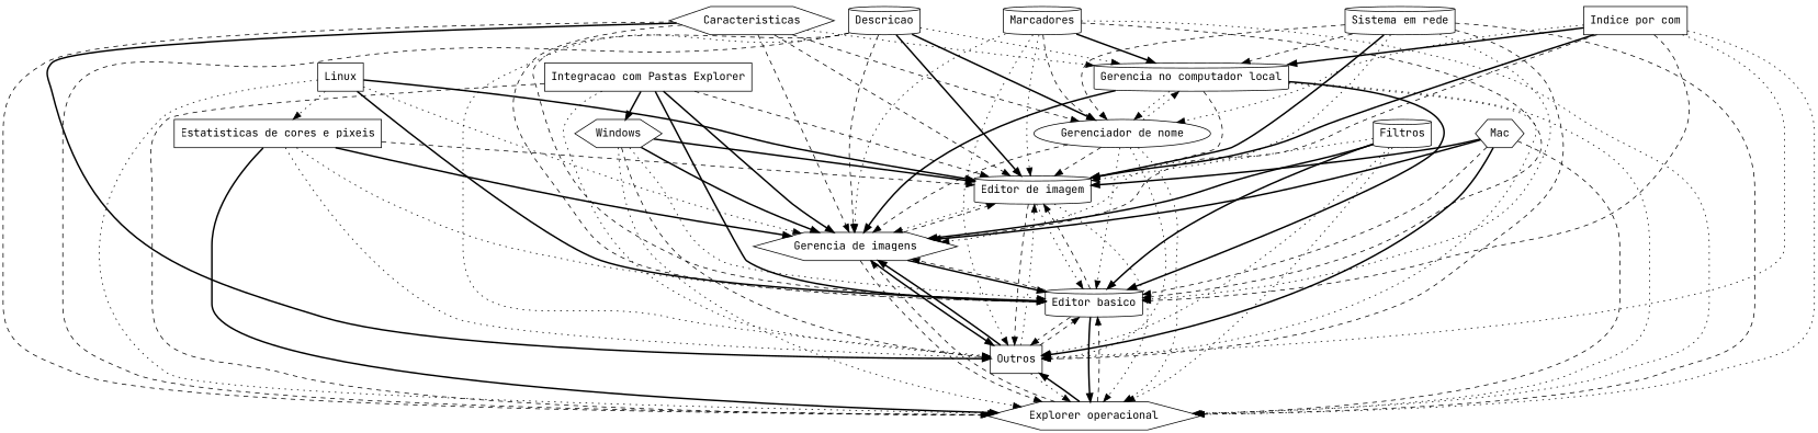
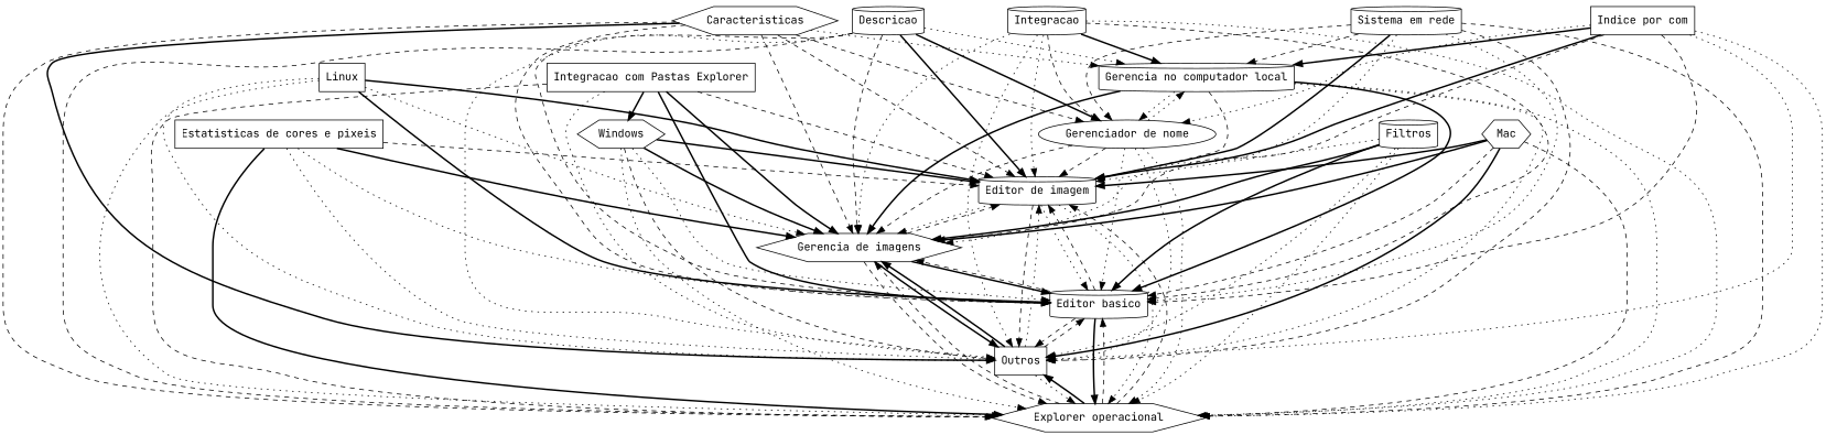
  digraph {
    fontname="JetBrains Mono"
    rankdir=TB
    node [fontname="JetBrains Mono" shape=cylinder]
    edge [arrowhead=normal fontname="JetBrains Mono" style=dotted]
    n1 [label="Editor de imagem"]
    n2 [label="Gerencia de imagens" shape=hexagon]
    n3 [label="Explorer operacional" shape=hexagon]
    n4 [label=Outros shape=box]
    n5 [label="Editor basico"]
    n6 [label=Caracteristicas shape=hexagon]
    n7 [label="Gerencia no computador local"]
    n8 [label="Gerenciador de nome" shape=ellipse]
    n9 [label="Integracao com Pastas Explorer" shape=box]
    n10 [label=Windows shape=hexagon]
    n11 [label=Descricao]
    n12 [label="Estatisticas de cores e pixeis" shape=box]
    n13 [label=Linux shape=box]
    n14 [label="Sistema em rede"]
    n15 [label=Filtros]
    n16 [label=Mac shape=hexagon]
    n17 [label="Indice por com" shape=box]
-   n18 [label=Marcadores]
+   n18 [label=Integracao]
    n1 -> n2
    n1 -> n3
    n1 -> n4 [style=dashed]
    n1 -> n5
    n2 -> n1 [style=dashed]
    n2 -> n3 [style=dashed]
    n2 -> n4 [style=bold]
    n2 -> n5 [style=bold]
+   n3 -> n1 [style=dashed]
    n3 -> n2 [style=dashed]
    n3 -> n4 [style=bold]
    n3 -> n5 [style=dashed]
    n4 -> n1
    n4 -> n2 [style=bold]
    n4 -> n3
    n4 -> n5 [style=dashed]
    n5 -> n1 [style=dashed]
    n5 -> n2 [style=dashed]
    n5 -> n3 [style=bold]
    n5 -> n4 [style=dashed]
    n6 -> n1 [style=dashed]
    n6 -> n2 [style=dashed]
    n6 -> n3 [style=dashed]
    n6 -> n4 [style=bold]
    n6 -> n5 [style=dashed]
    n6 -> n7
    n6 -> n8 [style=dashed]
    n7 -> n1 [style=dashed]
    n7 -> n2 [style=bold]
    n7 -> n3
    n7 -> n4
    n7 -> n5 [style=bold]
    n7 -> n8
    n8 -> n1 [style=dashed]
    n8 -> n2 [style=dashed]
    n8 -> n3
    n8 -> n4
    n8 -> n5
    n8 -> n7
    n9 -> n1 [style=dashed]
    n9 -> n2 [style=bold]
    n9 -> n3 [style=dashed]
    n9 -> n4
    n9 -> n5 [style=bold]
    n9 -> n10 [style=bold]
    n10 -> n1 [style=bold]
    n10 -> n2 [style=bold]
    n10 -> n3
    n10 -> n4 [style=dashed]
    n10 -> n5
    n11 -> n1 [style=bold]
    n11 -> n2 [style=dashed]
    n11 -> n3 [style=dashed]
    n11 -> n4
    n11 -> n5 [style=dashed]
    n11 -> n7
    n11 -> n8 [style=bold]
    n12 -> n1 [style=dashed]
    n12 -> n2 [style=bold]
    n12 -> n3 [style=bold]
    n12 -> n4
    n12 -> n5
    n13 -> n1 [style=bold]
    n13 -> n2
    n13 -> n3
-   n13 -> n12
+   n13 -> n4
    n13 -> n5 [style=bold]
    n14 -> n1 [style=bold]
    n14 -> n2
    n14 -> n3 [style=dashed]
    n14 -> n4 [style=dashed]
    n14 -> n5
    n14 -> n7 [style=dashed]
    n14 -> n8 [style=dashed]
    n15 -> n1
    n15 -> n2 [style=bold]
    n15 -> n3
    n15 -> n4
    n15 -> n5 [style=bold]
    n16 -> n1 [style=bold]
    n16 -> n2 [style=bold]
    n16 -> n3 [style=dashed]
    n16 -> n4 [style=bold]
    n16 -> n5 [style=dashed]
    n17 -> n1 [style=bold]
    n17 -> n2 [style=dashed]
    n17 -> n3
    n17 -> n4
    n17 -> n5 [style=dashed]
    n17 -> n7 [style=bold]
    n17 -> n8
    n18 -> n1
    n18 -> n2
    n18 -> n3
    n18 -> n4
    n18 -> n5 [style=dashed]
    n18 -> n7 [style=bold]
    n18 -> n8 [style=dashed]
  }
